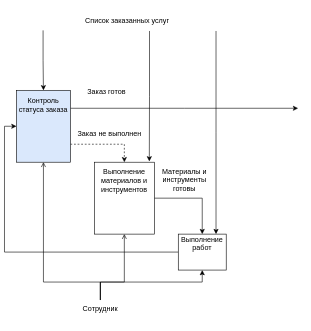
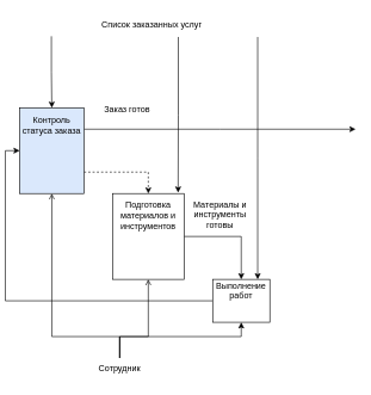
  <mxCell id="0" />
  <mxCell id="1" parent="0" />
  <mxCell id="2" style="edgeStyle=orthogonalEdgeStyle;rounded=0;orthogonalLoop=1;jettySize=auto;html=1;exitX=1;exitY=0.75;exitDx=0;exitDy=0;entryX=0.5;entryY=0;entryDx=0;entryDy=0;dashed=1;" edge="1" parent="1" source="4" target="6"><mxGeometry relative="1" as="geometry" /></mxCell>
  <mxCell id="3" style="edgeStyle=orthogonalEdgeStyle;rounded=0;orthogonalLoop=1;jettySize=auto;html=1;exitX=1;exitY=0.25;exitDx=0;exitDy=0;" edge="1" parent="1" source="4"><mxGeometry relative="1" as="geometry"><mxPoint x="490" y="180" as="targetPoint" /></mxGeometry></mxCell>
  <mxCell id="4" value="&lt;div style=&quot;&quot;&gt;&lt;span style=&quot;background-color: initial;&quot;&gt;Контроль статуса заказа&lt;/span&gt;&lt;/div&gt;&lt;br&gt;&lt;br&gt;&lt;br&gt;&lt;br&gt;&lt;br&gt;" style="rounded=0;whiteSpace=wrap;html=1;align=center;fillColor=#dae8fc;" vertex="1" parent="1"><mxGeometry x="20" y="150" width="90" height="120" as="geometry" /></mxCell>
  <mxCell id="5" style="edgeStyle=orthogonalEdgeStyle;rounded=0;orthogonalLoop=1;jettySize=auto;html=1;exitX=1;exitY=0.5;exitDx=0;exitDy=0;entryX=0.5;entryY=0;entryDx=0;entryDy=0;" edge="1" parent="1" source="6" target="8"><mxGeometry relative="1" as="geometry" /></mxCell>
- <mxCell id="6" value="Выполнение материалов и инструментов&lt;br&gt;&lt;br&gt;&lt;br&gt;&lt;br&gt;&lt;br&gt;" style="rounded=0;whiteSpace=wrap;html=1;" vertex="1" parent="1"><mxGeometry x="150" y="270" width="100" height="120" as="geometry" /></mxCell>
+ <mxCell id="6" value="Подготовка материалов и инструментов&lt;br&gt;&lt;br&gt;&lt;br&gt;&lt;br&gt;&lt;br&gt;" style="rounded=0;whiteSpace=wrap;html=1;" vertex="1" parent="1"><mxGeometry x="150" y="270" width="100" height="120" as="geometry" /></mxCell>
  <mxCell id="7" style="edgeStyle=orthogonalEdgeStyle;rounded=0;orthogonalLoop=1;jettySize=auto;html=1;exitX=0;exitY=0.5;exitDx=0;exitDy=0;entryX=0;entryY=0.5;entryDx=0;entryDy=0;" edge="1" parent="1" source="8" target="4"><mxGeometry relative="1" as="geometry" /></mxCell>
  <mxCell id="8" value="Выполнение работ&lt;br&gt;&lt;br&gt;&lt;br&gt;" style="rounded=0;whiteSpace=wrap;html=1;" vertex="1" parent="1"><mxGeometry x="290" y="390" width="80" height="60" as="geometry" /></mxCell>
- <mxCell id="9" value="Заказ не выполнен" style="text;html=1;align=center;verticalAlign=middle;resizable=0;points=[];autosize=1;strokeColor=none;fillColor=none;" vertex="1" parent="1"><mxGeometry x="110" y="208" width="130" height="30" as="geometry" /></mxCell>
  <mxCell id="10" value="Заказ готов" style="text;html=1;align=center;verticalAlign=middle;resizable=0;points=[];autosize=1;strokeColor=none;fillColor=none;" vertex="1" parent="1"><mxGeometry x="125" y="138" width="90" height="30" as="geometry" /></mxCell>
  <mxCell id="11" style="edgeStyle=orthogonalEdgeStyle;rounded=0;orthogonalLoop=1;jettySize=auto;html=1;exitX=0.12;exitY=1;exitDx=0;exitDy=0;exitPerimeter=0;entryX=0.5;entryY=0;entryDx=0;entryDy=0;" edge="1" parent="1" source="13" target="4"><mxGeometry relative="1" as="geometry" /></mxCell>
  <mxCell id="12" style="edgeStyle=orthogonalEdgeStyle;rounded=0;orthogonalLoop=1;jettySize=auto;html=1;exitX=0.9;exitY=1;exitDx=0;exitDy=1;exitPerimeter=0;" edge="1" parent="1" source="13"><mxGeometry relative="1" as="geometry"><mxPoint x="353" y="390" as="targetPoint" /></mxGeometry></mxCell>
  <mxCell id="13" value="Список заказанных услуг" style="text;html=1;strokeColor=none;fillColor=none;align=center;verticalAlign=middle;whiteSpace=wrap;rounded=0;points=[[0,0,0,0,0],[0,0.25,0,0,0],[0,0.5,0,0,0],[0,0.75,0,0,0],[0,1,0,0,0],[0.12,1,0,0,0],[0.25,0,0,0,0],[0.25,1,0,0,0],[0.5,0,0,0,0],[0.55,1,0,0,0],[0.6,1,0,0,1],[0.75,0,0,0,0],[0.85,1,0,0,0],[0.9,1,0,0,1],[1,0,0,0,0],[1,0.25,0,0,0],[1,0.5,0,0,0],[1,0.75,0,0,0],[1,1,0,0,0]];" vertex="1" parent="1"><mxGeometry x="20" y="20" width="370" height="30" as="geometry" /></mxCell>
  <mxCell id="14" style="edgeStyle=orthogonalEdgeStyle;rounded=0;orthogonalLoop=1;jettySize=auto;html=1;exitX=0.6;exitY=1;exitDx=0;exitDy=1;exitPerimeter=0;entryX=0.917;entryY=-0.011;entryDx=0;entryDy=0;entryPerimeter=0;" edge="1" parent="1" source="13" target="6"><mxGeometry relative="1" as="geometry" /></mxCell>
  <mxCell id="15" value="Материалы и &lt;br&gt;инструменты &lt;br&gt;готовы" style="text;html=1;align=center;verticalAlign=middle;resizable=0;points=[];autosize=1;strokeColor=none;fillColor=none;" vertex="1" parent="1"><mxGeometry x="250" y="270" width="100" height="60" as="geometry" /></mxCell>
  <mxCell id="16" style="edgeStyle=orthogonalEdgeStyle;rounded=0;orthogonalLoop=1;jettySize=auto;html=1;exitX=0.5;exitY=0;exitDx=0;exitDy=0;entryX=0.5;entryY=1;entryDx=0;entryDy=0;endArrow=open;" edge="1" parent="1" source="19" target="4"><mxGeometry relative="1" as="geometry"><Array as="points"><mxPoint x="160" y="470" /><mxPoint x="65" y="470" /></Array></mxGeometry></mxCell>
  <mxCell id="17" style="edgeStyle=orthogonalEdgeStyle;rounded=0;orthogonalLoop=1;jettySize=auto;html=1;exitX=0.5;exitY=0;exitDx=0;exitDy=0;entryX=0.5;entryY=1;entryDx=0;entryDy=0;endArrow=open;" edge="1" parent="1" source="19" target="6"><mxGeometry relative="1" as="geometry"><Array as="points"><mxPoint x="160" y="470" /><mxPoint x="200" y="470" /></Array></mxGeometry></mxCell>
  <mxCell id="18" style="edgeStyle=orthogonalEdgeStyle;rounded=0;orthogonalLoop=1;jettySize=auto;html=1;exitX=0.5;exitY=0;exitDx=0;exitDy=0;entryX=0.5;entryY=1;entryDx=0;entryDy=0;" edge="1" parent="1" source="19" target="8"><mxGeometry relative="1" as="geometry"><Array as="points"><mxPoint x="160" y="470" /><mxPoint x="330" y="470" /></Array></mxGeometry></mxCell>
  <mxCell id="19" value="Сотрудник" style="text;html=1;strokeColor=none;fillColor=none;align=center;verticalAlign=middle;whiteSpace=wrap;rounded=0;" vertex="1" parent="1"><mxGeometry x="130" y="500" width="60" height="30" as="geometry" /></mxCell>
